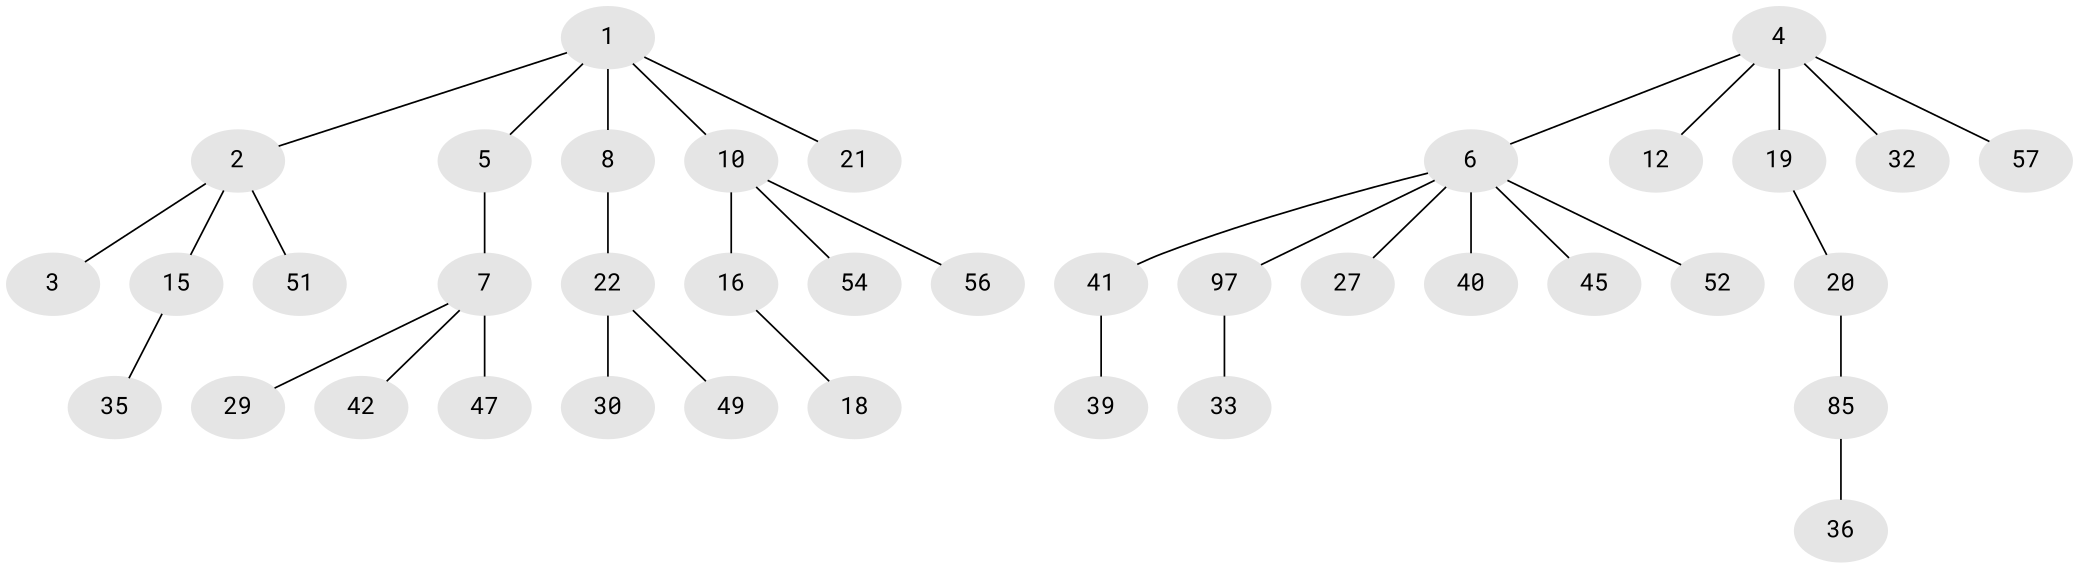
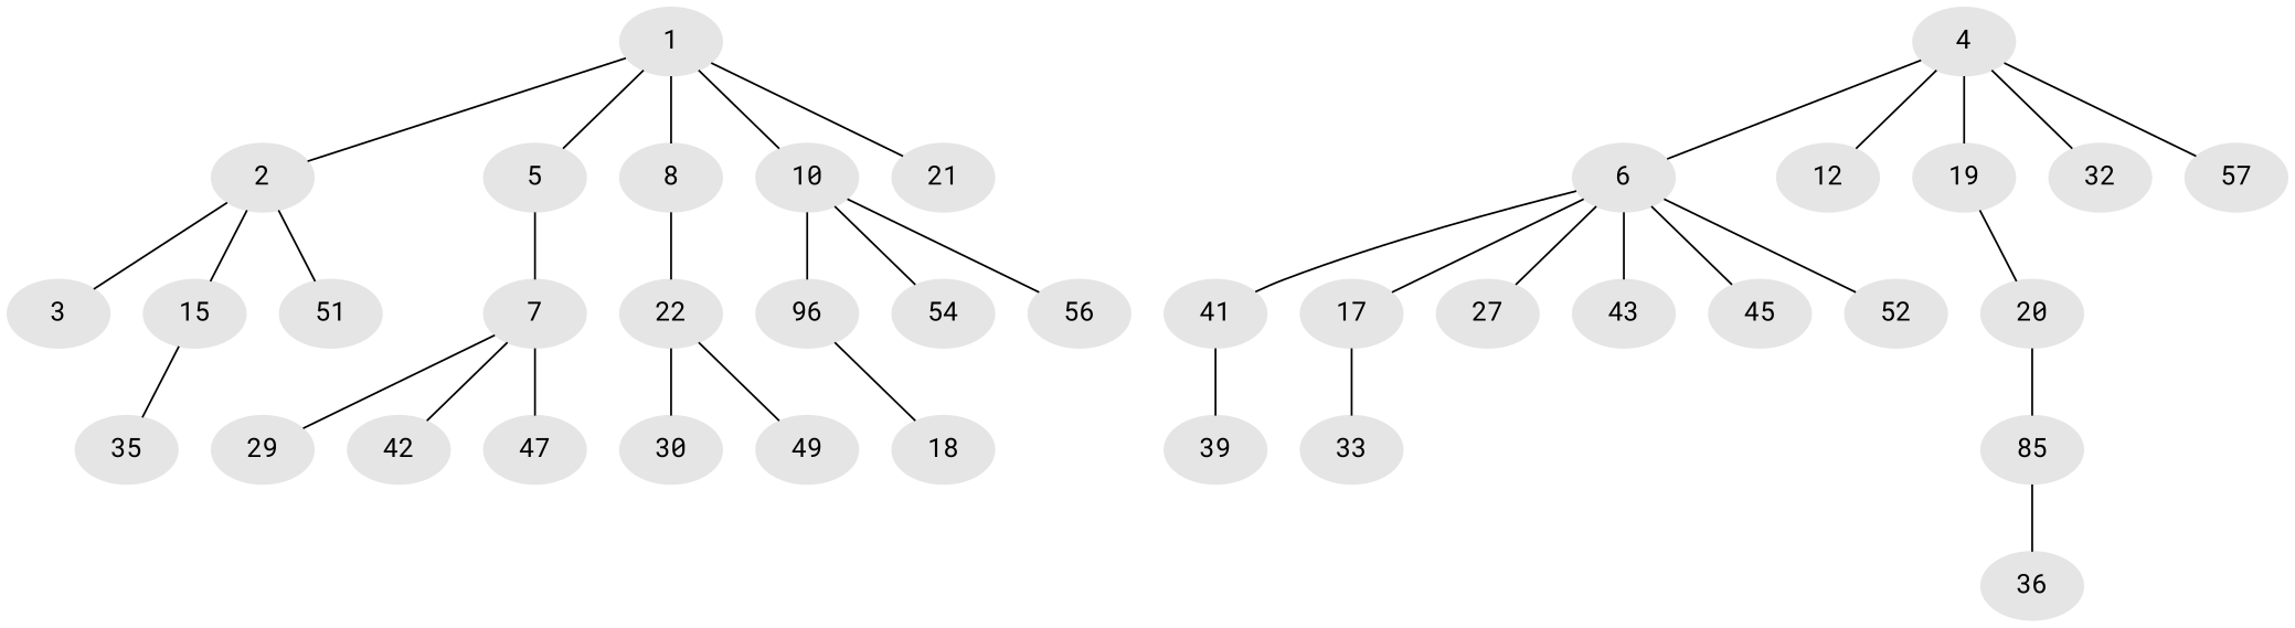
  graph {
    fontname="Roboto Mono"
    node [color=gray90 fontname="Roboto Mono" style=filled]
    edge [fontname="Roboto Mono"]
    1 [super="+31"]
    2 [super="+13"]
    5 [super="+41"]
    8
    10 [super="+38"]
    21
    3 [super="+58"]
    15 [super="+23"]
    51
    7 [super="+24"]
    22 [super="+26"]
-   16
+   16 [label=96]
    54
    56
    4 [super="+14"]
    6 [super="+9"]
    12
    19 [super="+40"]
    32 [super="+44"]
    57
    35 [super="+37"]
    n22 [label=41 super="+28"]
-   17 [super="+55" label=97]
+   17 [super="+55"]
    27
-   43 [super="+46" label=40]
+   43 [super="+46"]
    45 [super="+48"]
    52 [super="+59"]
    20
    29
    42
    47
    39
    33
    30
    49 [super="+53"]
    18
    n37 [label=85 super="+34"]
    36 [super="+50"]
    1 -- 2
    1 -- 5
    1 -- 8
    1 -- 10
    1 -- 21
    2 -- 3
    2 -- 15
    2 -- 51
    5 -- 7
    8 -- 22
    10 -- 16
    10 -- 54
    10 -- 56
    15 -- 35
    7 -- 29
    7 -- 42
    7 -- 47
    22 -- 30
    22 -- 49
    16 -- 18
    4 -- 6
    4 -- 12
    4 -- 19
    4 -- 32
    4 -- 57
    6 -- n22
    6 -- 17
    6 -- 27
    6 -- 43
    6 -- 45
    6 -- 52
    19 -- 20
    n22 -- 39
    17 -- 33
    20 -- n37
    n37 -- 36
  }
